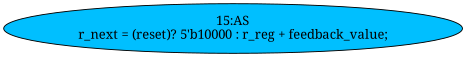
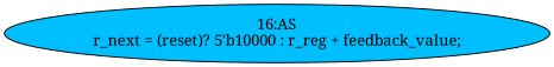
  strict digraph {
    fontname="Noto Serif"
-   n1 [ast="<pyverilog.vparser.ast.Assign object at 0x7f3fe58d8450>" def_var="['r_next']" fillcolor=deepskyblue label="15:AS\nr_next = (reset)? 5'b10000 : r_reg + feedback_value;" statements="[]" style=filled typ=Assign use_var="['reset', 'r_reg', 'feedback_value']" fontname="Noto Serif"]
+   n1 [ast="<pyverilog.vparser.ast.Assign object at 0x7f3fe58d8450>" def_var="['r_next']" fillcolor=deepskyblue label="16:AS\nr_next = (reset)? 5'b10000 : r_reg + feedback_value;" statements="[]" style=filled typ=Assign use_var="['reset', 'r_reg', 'feedback_value']" fontname="Noto Serif"]
  }
